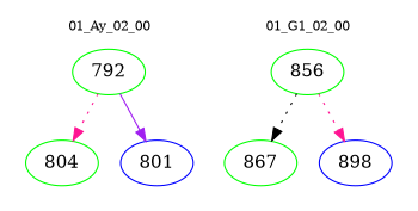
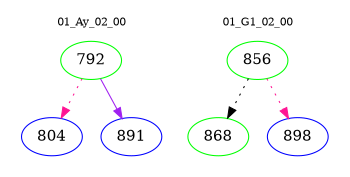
  digraph {
    node [color=green]
    edge [color=deeppink style=dotted]
    n1 [label=792]
-   n2 [label=804]
-   n3 [color=blue label=801]
+   n2 [color=blue label=804]
+   n3 [color=blue label=891]
    n4 [label=856]
-   n5 [label=867]
+   n5 [label=868]
    n6 [color=blue label=898]
    subgraph cluster_1 {
      color=white
      fontsize=10
      label="01_Ay_02_00"
      n1
      n2
      n3
    }
    subgraph cluster_2 {
      color=white
      fontsize=10
      label="01_G1_02_00"
      n4
      n5
      n6
    }
    n1 -> n2
    n1 -> n3 [color=purple style=solid]
    n4 -> n5 [color=black]
    n4 -> n6
  }
